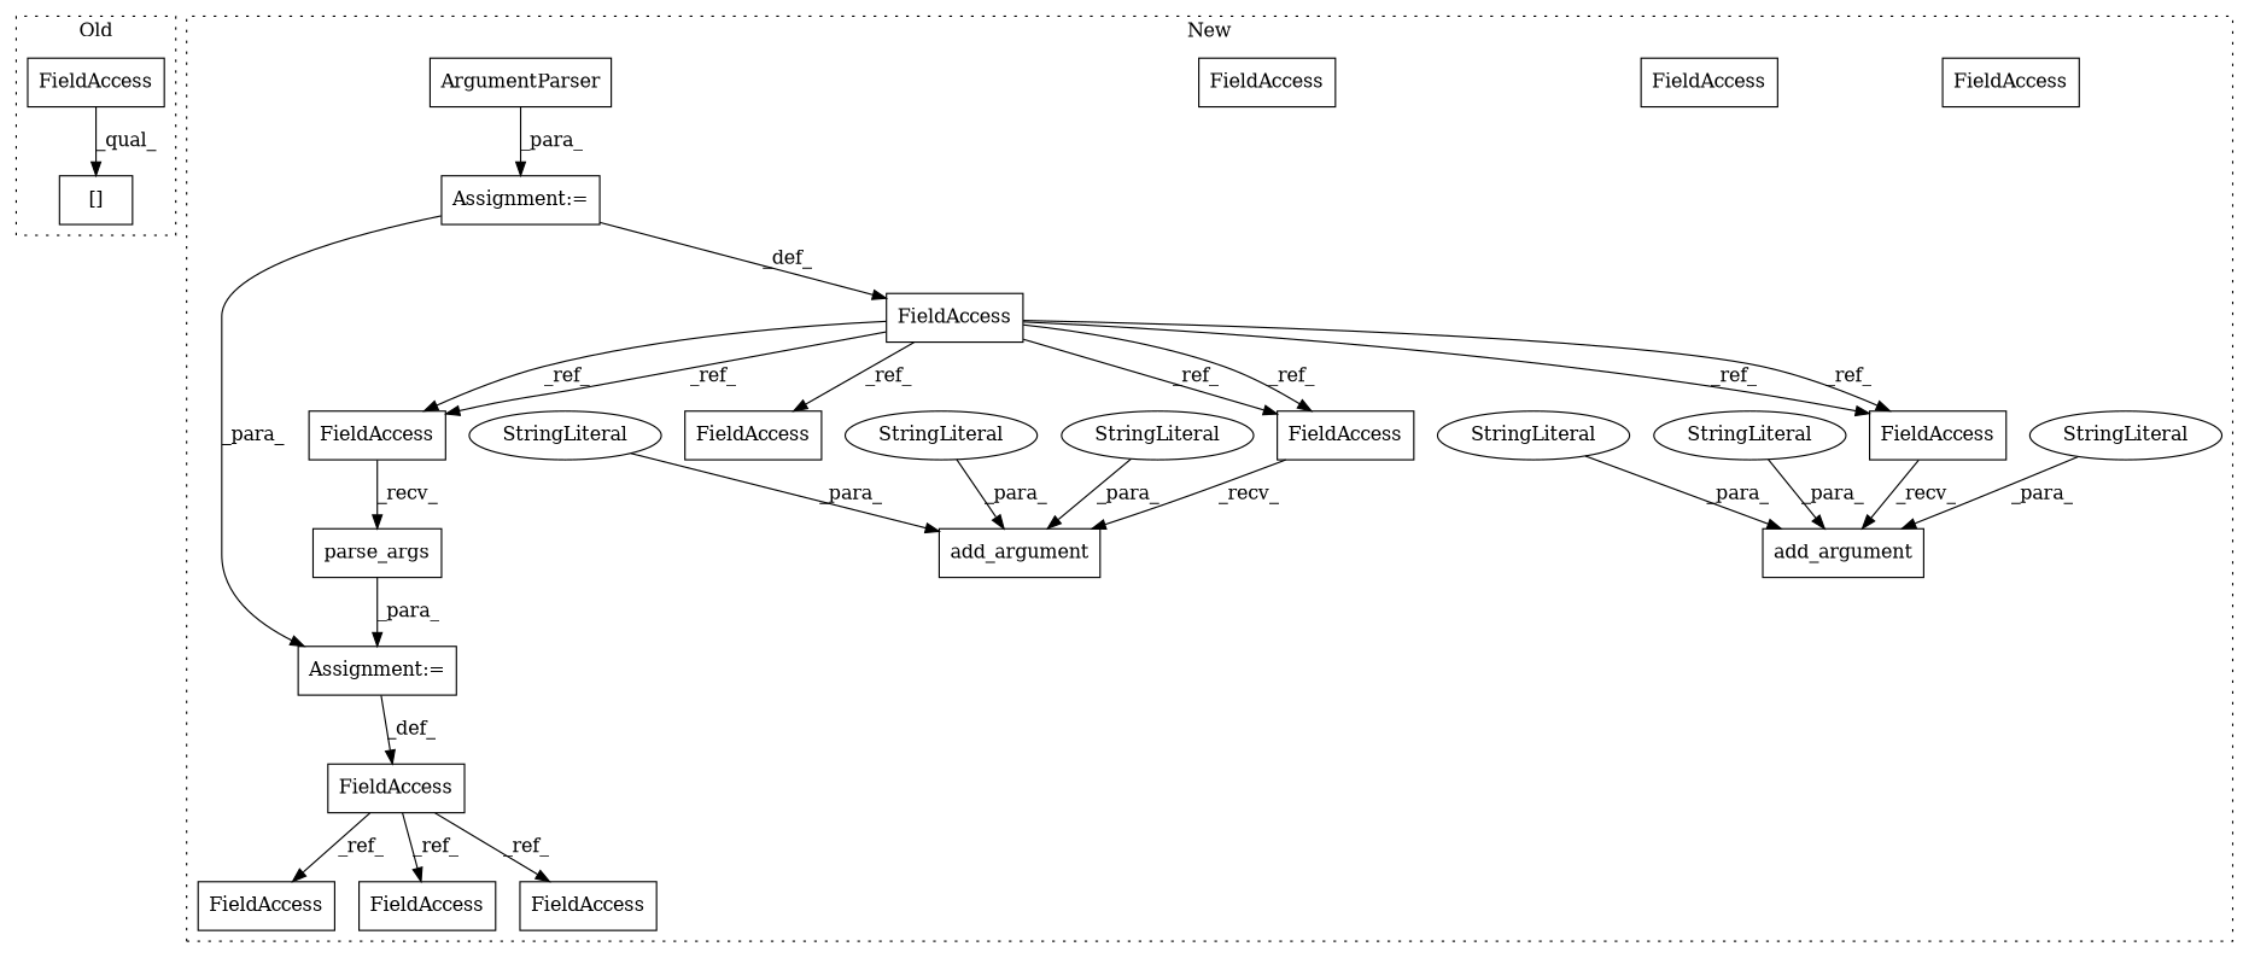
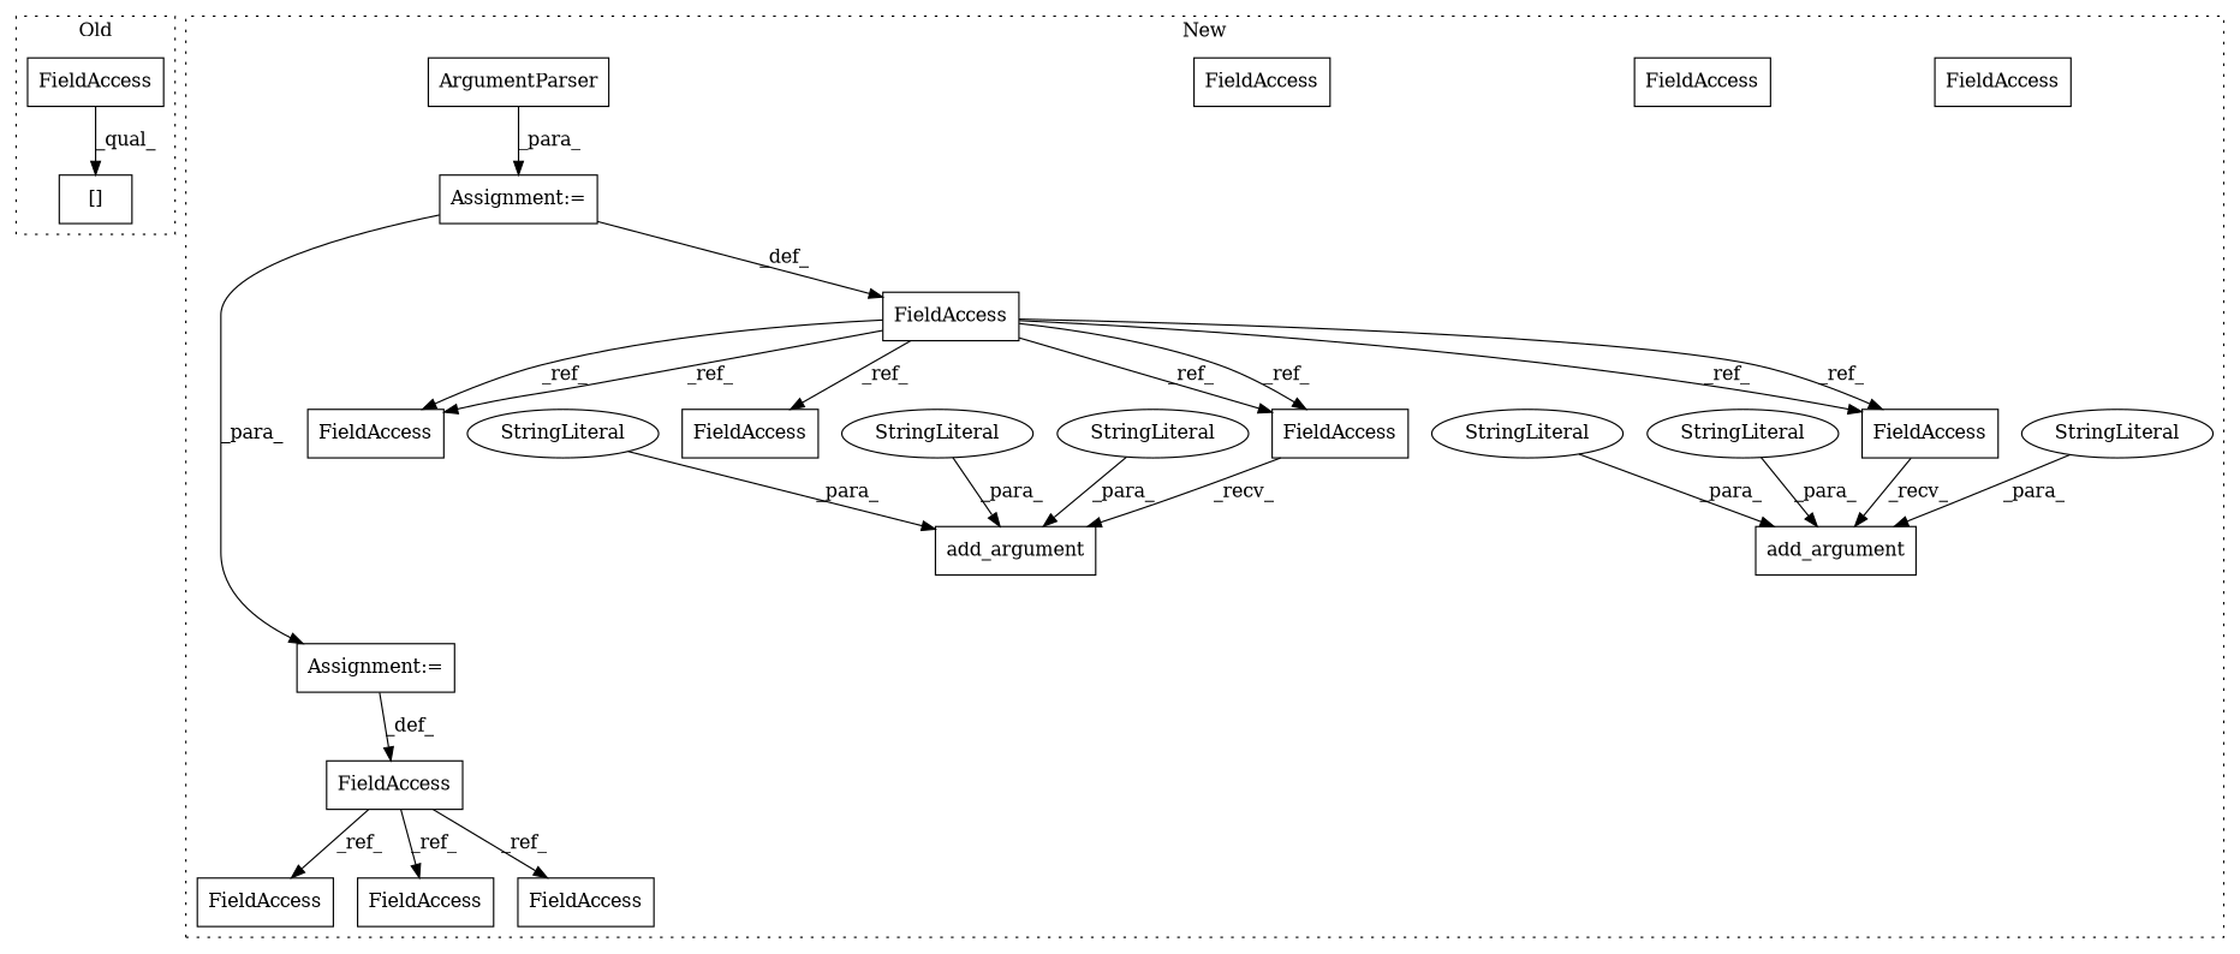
  digraph {
    node [a=22 l=6 s=4458 shape=box]
    n1 [a=2 l="9,1" label="[]" s="3128,3138"]
    n2 [l=8 label=FieldAccess s=3128]
    n3 [a=32 l="13,1" label=add_argument s="4465,4521"]
    n4 [a=45 l=12 label=StringLiteral s=4478 shape=ellipse]
    n5 [a=45 l=17 label=StringLiteral s=4491 shape=ellipse]
    n6 [a=45 l=12 label=StringLiteral s=4509 shape=ellipse]
    n7 [label=FieldAccess]
    n8 [label=FieldAccess s=4352]
    n9 [label=FieldAccess s=4530]
    n10 [label=FieldAccess s=4639]
    n11 [label=FieldAccess s=4392]
    n12 [a=32 l="13,1" label=add_argument s="4399,4449"]
    n13 [a=45 l=14 label=StringLiteral s=4422 shape=ellipse]
-   n14 [a=32 l=12 label=parse_args s=4646]
    n15 [a=45 l=12 label=StringLiteral s=4437 shape=ellipse]
    n16 [l=4 label=FieldAccess s=4634]
    n17 [a=7 l=1 label="Assignment:=" s=4638]
    n18 [a=45 l=9 label=StringLiteral s=4412 shape=ellipse]
    n19 [l=4 label=FieldAccess s=4735]
    n20 [l=4 label=FieldAccess s=4670]
    n21 [a=32 l=16 label=ArgumentParser s=4368]
    n22 [a=7 l=1 label="Assignment:=" s=4358]
    n23 [l=4 label=FieldAccess s=4797]
    n24 [label=FieldAccess s=4392]
    n25 [label=FieldAccess]
    n26 [label=FieldAccess s=4639]
    subgraph cluster_1 {
      label=Old
      style=dotted
      n1
      n2
    }
    subgraph cluster_2 {
      label=New
      style=dotted
      n3
      n4
      n5
      n6
      n7
      n8
      n9
      n10
      n11
      n12
      n13
-     n14
      n15
      n16
      n17
      n18
      n19
      n20
      n21
      n22
      n23
      n24
      n25
      n26
    }
    n2 -> n1 [label=_qual_]
    n4 -> n3 [label=_para_]
    n5 -> n3 [label=_para_]
    n6 -> n3 [label=_para_]
    n8 -> n9 [label=_ref_]
    n8 -> n24 [label=_ref_]
    n8 -> n24 [label=_ref_]
    n8 -> n25 [label=_ref_]
    n8 -> n25 [label=_ref_]
    n8 -> n26 [label=_ref_]
    n8 -> n26 [label=_ref_]
    n13 -> n12 [label=_para_]
-   n14 -> n17 [label=_para_]
    n15 -> n12 [label=_para_]
    n16 -> n19 [label=_ref_]
    n16 -> n20 [label=_ref_]
    n16 -> n23 [label=_ref_]
    n17 -> n16 [label=_def_]
    n18 -> n12 [label=_para_]
    n21 -> n22 [label=_para_]
    n22 -> n8 [label=_def_]
    n22 -> n17 [label=_para_]
    n24 -> n12 [label=_recv_]
    n25 -> n3 [label=_recv_]
-   n26 -> n14 [label=_recv_]
  }
